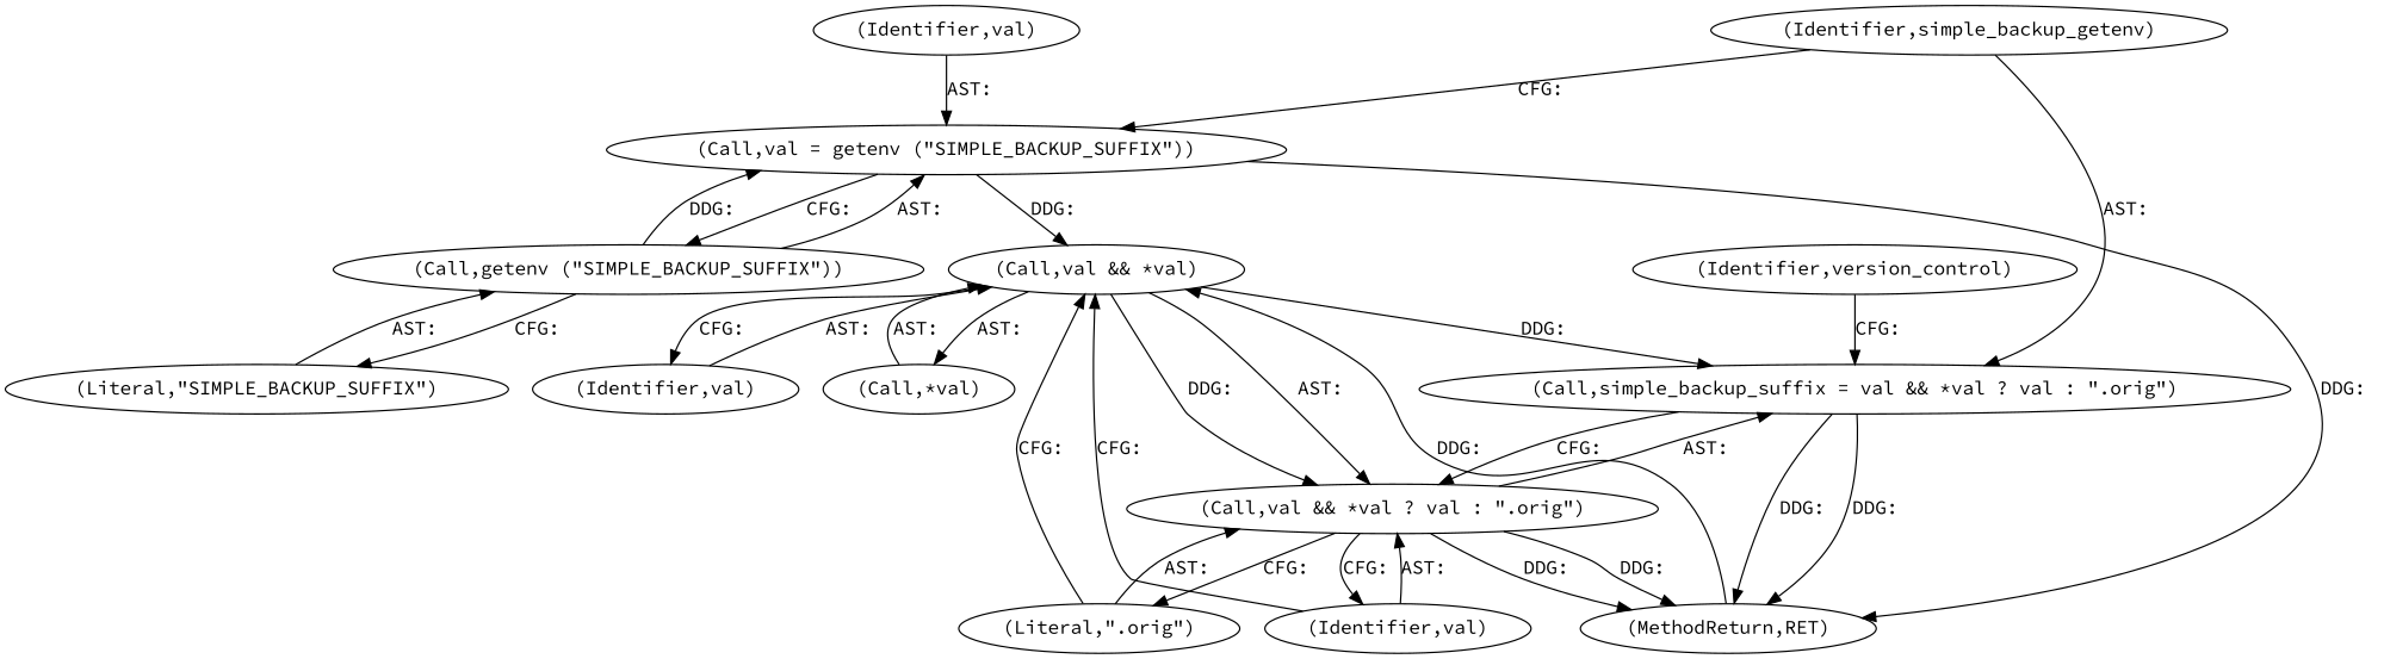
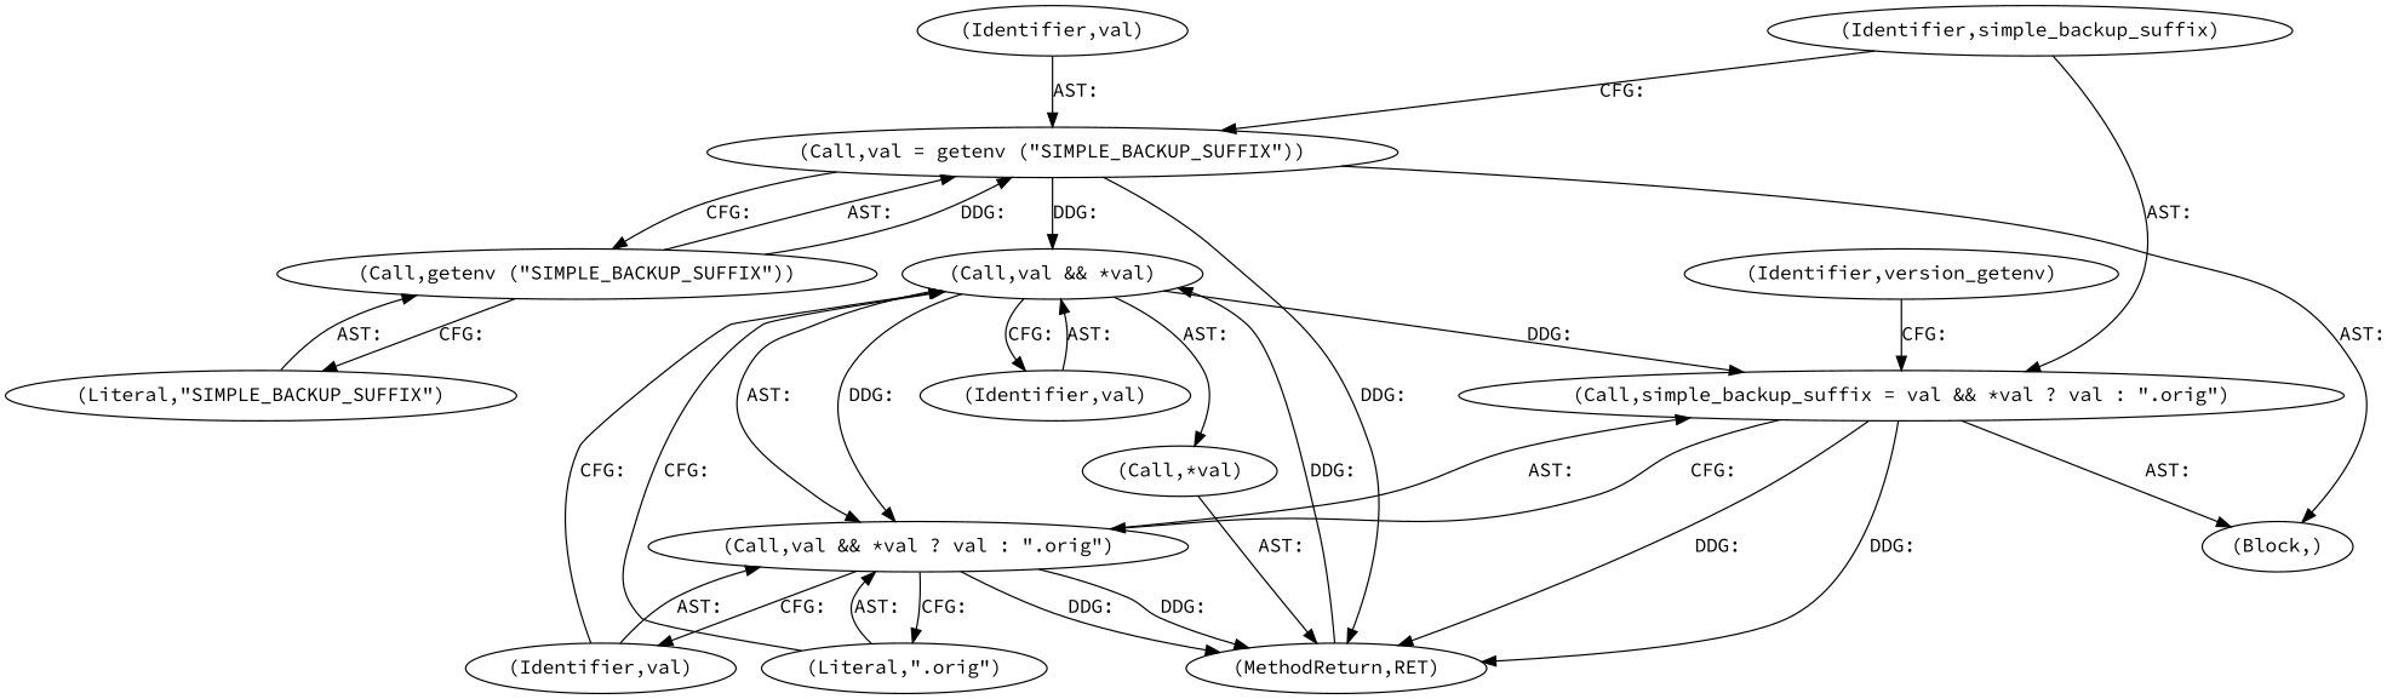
  digraph {
    fontname="Source Code Pro"
    node [fontname="Source Code Pro"]
    edge [fontname="Source Code Pro"]
    n1 [label="(Call,val && *val)"]
    n2 [label="(Call,simple_backup_suffix = val && *val ? val : \".orig\")"]
    n3 [label="(Call,val && *val ? val : \".orig\")"]
    n4 [label="(Identifier,val)"]
    n5 [label="(Call,*val)"]
    n6 [label="(MethodReturn,RET)"]
+   n7 [label="(Block,)"]
    n8 [label="(Identifier,val)"]
    n9 [label="(Literal,\".orig\")"]
    n10 [label="(Call,val = getenv (\"SIMPLE_BACKUP_SUFFIX\"))"]
    n11 [label="(Call,getenv (\"SIMPLE_BACKUP_SUFFIX\"))"]
    n12 [label="(Literal,\"SIMPLE_BACKUP_SUFFIX\")"]
    n13 [label="(Identifier,val)"]
-   n14 [label="(Identifier,version_control)"]
-   n15 [label="(Identifier,simple_backup_getenv)"]
+   n14 [label="(Identifier,version_getenv)"]
+   n15 [label="(Identifier,simple_backup_suffix)"]
    n1 -> n2 [label="DDG: "]
    n1 -> n3 [label="AST: "]
    n1 -> n3 [label="DDG: "]
    n1 -> n4 [label="CFG: "]
    n1 -> n5 [label="AST: "]
    n2 -> n3 [label="CFG: "]
    n2 -> n6 [label="DDG: "]
    n2 -> n6 [label="DDG: "]
+   n2 -> n7 [label="AST: "]
    n3 -> n2 [label="AST: "]
    n3 -> n6 [label="DDG: "]
    n3 -> n6 [label="DDG: "]
    n3 -> n8 [label="CFG: "]
    n3 -> n9 [label="CFG: "]
    n4 -> n1 [label="AST: "]
-   n5 -> n1 [label="AST: "]
+   n5 -> n6 [label="AST: "]
    n6 -> n1 [label="DDG: "]
    n8 -> n1 [label="CFG: "]
    n8 -> n3 [label="AST: "]
    n9 -> n1 [label="CFG: "]
    n9 -> n3 [label="AST: "]
    n10 -> n1 [label="DDG: "]
    n10 -> n6 [label="DDG: "]
+   n10 -> n7 [label="AST: "]
    n10 -> n11 [label="CFG: "]
    n11 -> n10 [label="AST: "]
    n11 -> n10 [label="DDG: "]
    n11 -> n12 [label="CFG: "]
    n12 -> n11 [label="AST: "]
    n13 -> n10 [label="AST: "]
    n14 -> n2 [label="CFG: "]
    n15 -> n2 [label="AST: "]
    n15 -> n10 [label="CFG: "]
  }
